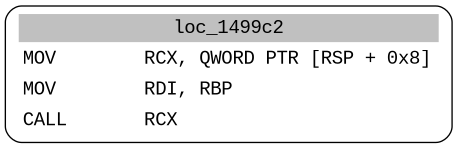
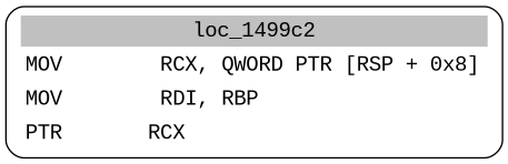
  digraph {
-   n1 [fontname="Courier New" label=<<table border="0" cellborder="0" cellpadding="3"><tr><td align="center" colspan="2" bgcolor="grey">loc_1499c2</td></tr><tr><td align="left">MOV        RCX, QWORD PTR [RSP + 0x8]</td></tr><tr><td align="left">MOV        RDI, RBP</td></tr><tr><td align="left">CALL       RCX</td></tr></table>> shape=Mrecord]
+   n1 [fontname="Courier New" label=<<table border="0" cellborder="0" cellpadding="3"><tr><td align="center" colspan="2" bgcolor="grey">loc_1499c2</td></tr><tr><td align="left">MOV        RCX, QWORD PTR [RSP + 0x8]</td></tr><tr><td align="left">MOV        RDI, RBP</td></tr><tr><td align="left">PTR       RCX</td></tr></table>> shape=Mrecord]
  }
